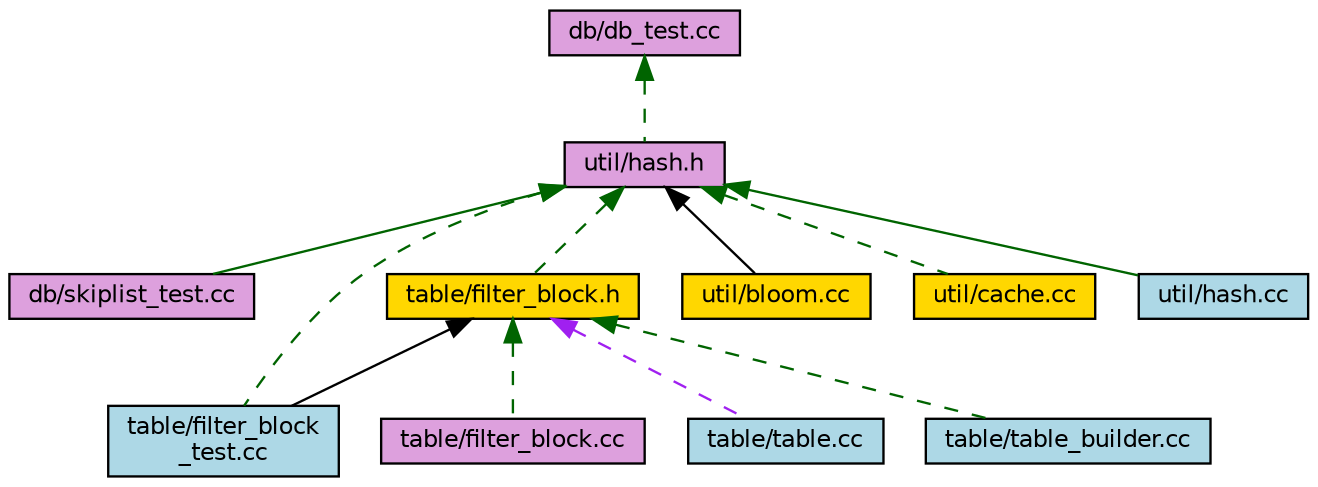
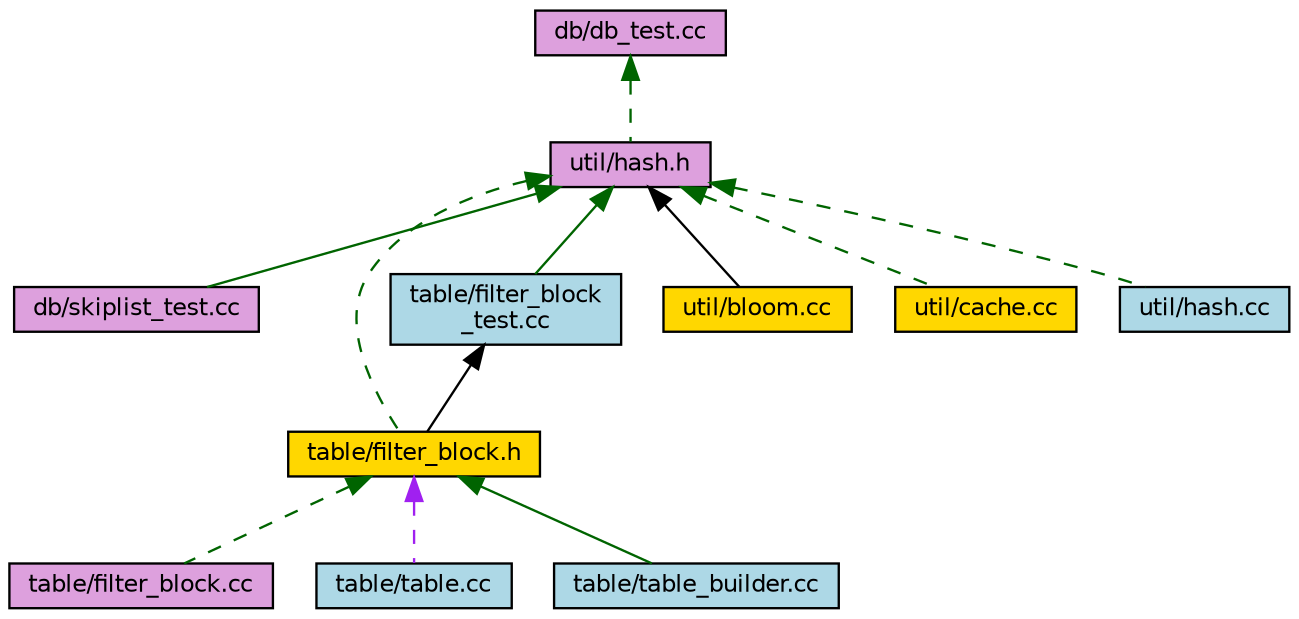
  digraph {
    node [color=black fillcolor=plum fontname=Helvetica fontsize=10 shape=record style=filled]
    edge [color=darkgreen dir=back fontname=Helvetica fontsize=10 labelfontname=Helvetica labelfontsize=10 style=dashed]
    n1 [fontcolor=black height=0.2 label="util/hash.h" width=0.4]
    n2 [height=0.2 label="db/skiplist_test.cc" width=0.4]
    n3 [fillcolor=gold height=0.2 label="table/filter_block.h" width=0.4]
    n4 [fillcolor=lightblue height=0.2 label="table/filter_block\l_test.cc" width=0.4]
    n5 [fillcolor=gold height=0.2 label="util/bloom.cc" width=0.4]
    n6 [fillcolor=gold height=0.2 label="util/cache.cc" width=0.4]
    n7 [fillcolor=lightblue height=0.2 label="util/hash.cc" width=0.4]
    n8 [height=0.2 label="db/db_test.cc" width=0.4]
    n9 [height=0.2 label="table/filter_block.cc" width=0.4]
    n10 [fillcolor=lightblue height=0.2 label="table/table.cc" width=0.4]
    n11 [fillcolor=lightblue height=0.2 label="table/table_builder.cc" width=0.4]
    n1 -> n2 [style=solid]
    n1 -> n3
-   n1 -> n4
+   n1 -> n4 [style=solid]
    n1 -> n5 [color=black style=solid]
    n1 -> n6
-   n1 -> n7 [style=solid]
-   n3 -> n4 [color=black style=solid]
+   n1 -> n7
+   n4 -> n3 [color=black style=solid]
    n3 -> n9
    n3 -> n10 [color=purple]
-   n3 -> n11
+   n3 -> n11 [style=solid]
    n8 -> n1
  }
